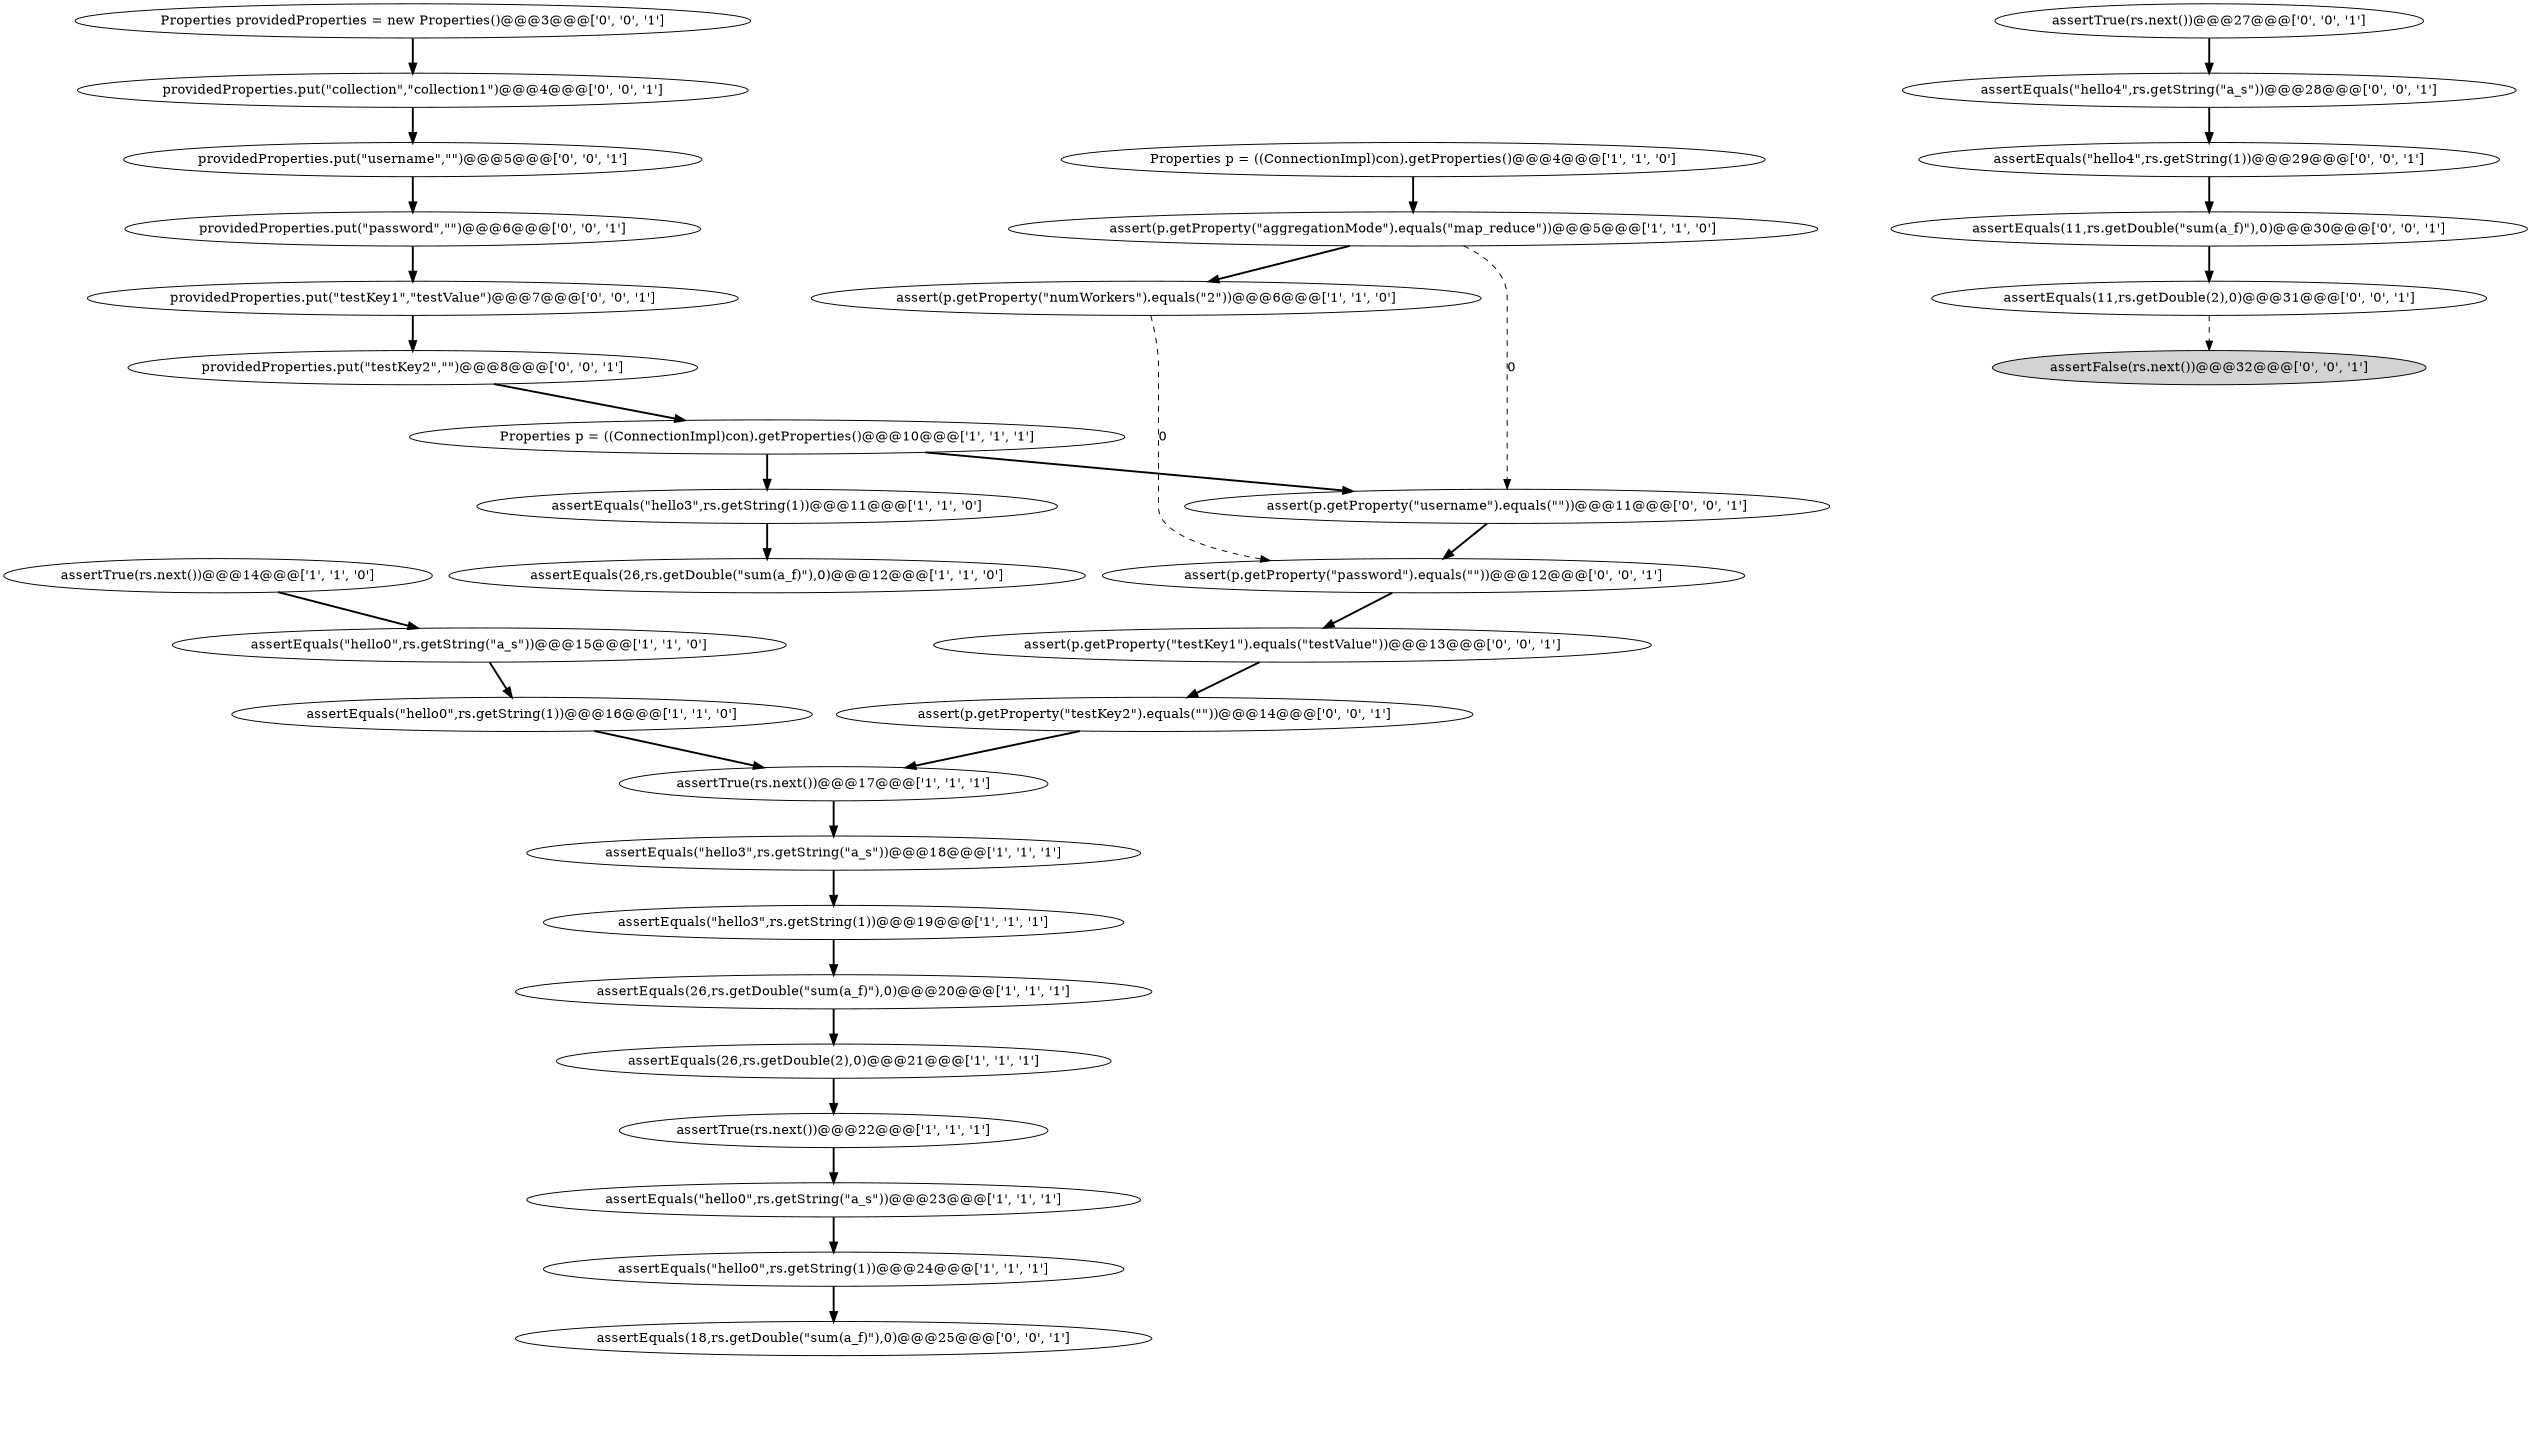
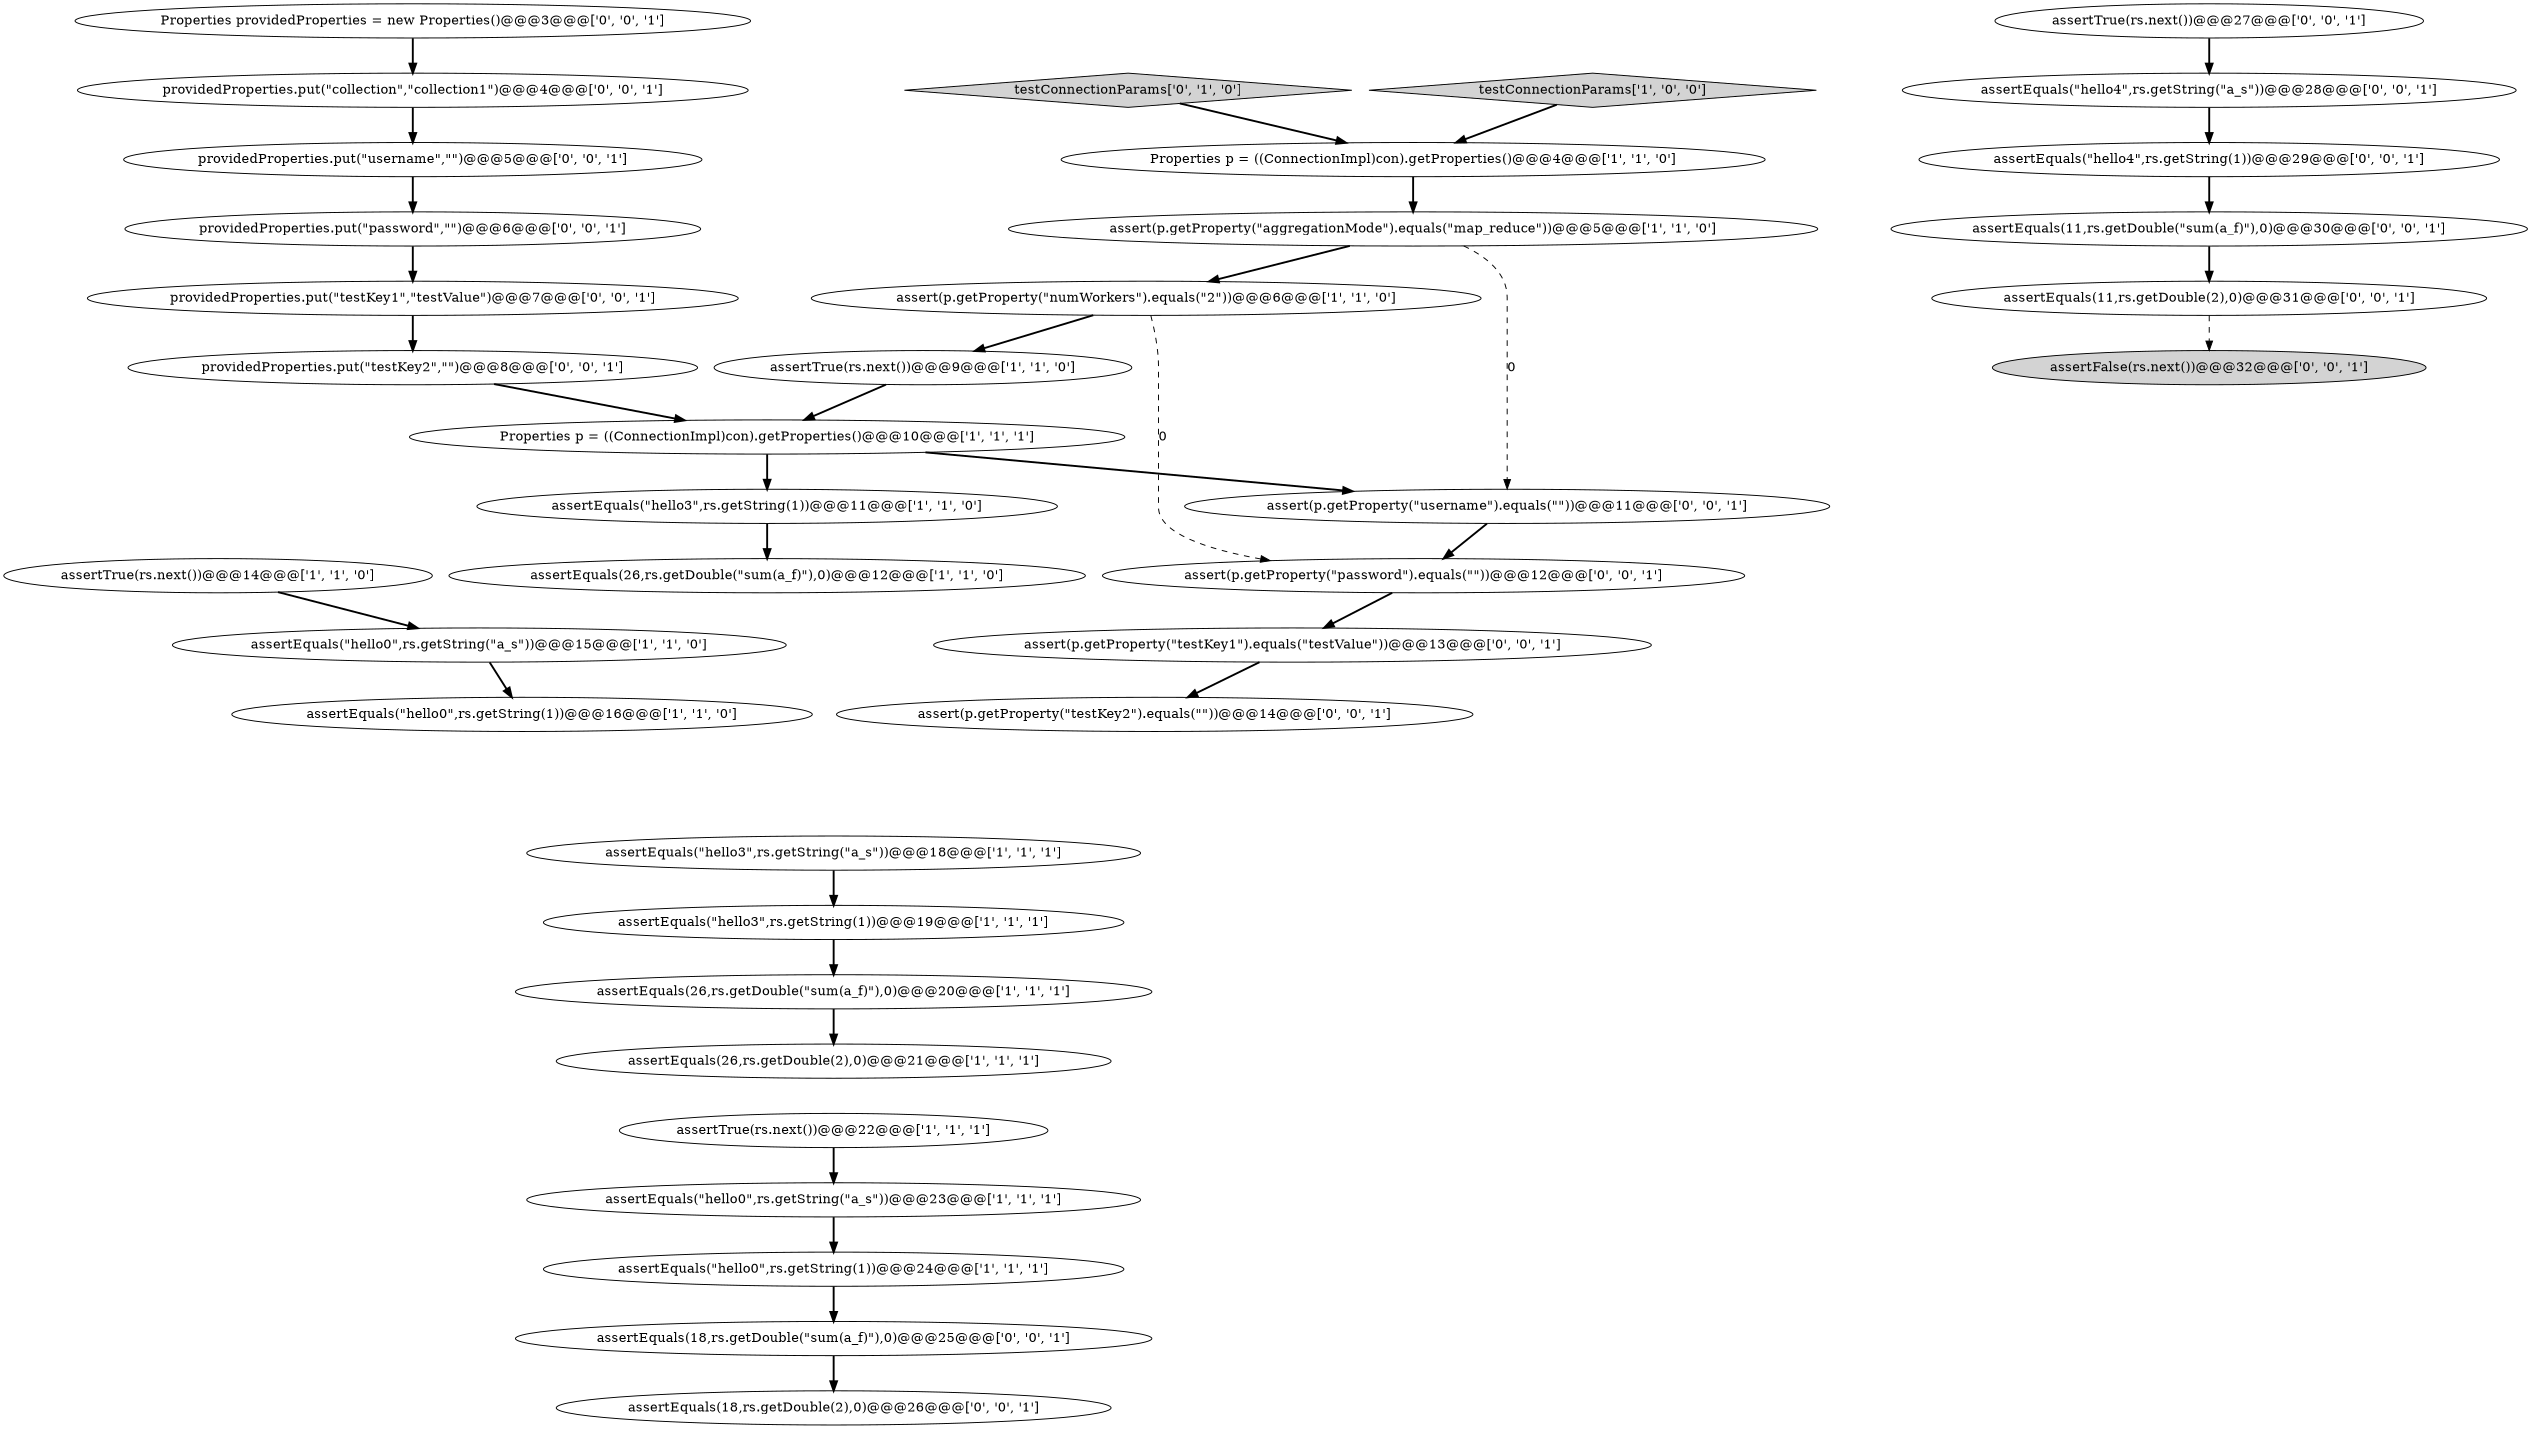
  digraph {
    node [fillcolor=white shape=ellipse style=filled]
    edge [style=bold]
    n1 [label="providedProperties.put(\"testKey2\",\"\")@@@8@@@['0', '0', '1']"]
    n2 [label="Properties p = ((ConnectionImpl)con).getProperties()@@@10@@@['1', '1', '1']"]
    n3 [label="assert(p.getProperty(\"username\").equals(\"\"))@@@11@@@['0', '0', '1']"]
    n4 [label="assertEquals(\"hello3\",rs.getString(1))@@@11@@@['1', '1', '0']"]
    n5 [label="providedProperties.put(\"password\",\"\")@@@6@@@['0', '0', '1']"]
    n6 [label="providedProperties.put(\"testKey1\",\"testValue\")@@@7@@@['0', '0', '1']"]
    n7 [label="assertEquals(\"hello4\",rs.getString(\"a_s\"))@@@28@@@['0', '0', '1']"]
    n8 [label="assertEquals(\"hello4\",rs.getString(1))@@@29@@@['0', '0', '1']"]
    n9 [label="assertEquals(11,rs.getDouble(\"sum(a_f)\"),0)@@@30@@@['0', '0', '1']"]
    n10 [label="assertEquals(\"hello3\",rs.getString(1))@@@19@@@['1', '1', '1']"]
    n11 [label="assertEquals(26,rs.getDouble(\"sum(a_f)\"),0)@@@20@@@['1', '1', '1']"]
    n12 [label="assertEquals(26,rs.getDouble(2),0)@@@21@@@['1', '1', '1']"]
    n13 [label="Properties providedProperties = new Properties()@@@3@@@['0', '0', '1']"]
    n14 [label="providedProperties.put(\"collection\",\"collection1\")@@@4@@@['0', '0', '1']"]
    n15 [label="assert(p.getProperty(\"password\").equals(\"\"))@@@12@@@['0', '0', '1']"]
    n16 [label="assert(p.getProperty(\"testKey1\").equals(\"testValue\"))@@@13@@@['0', '0', '1']"]
    n17 [label="assertEquals(\"hello0\",rs.getString(1))@@@24@@@['1', '1', '1']"]
    n18 [label="assertEquals(18,rs.getDouble(\"sum(a_f)\"),0)@@@25@@@['0', '0', '1']"]
+   n19 [label="assertEquals(18,rs.getDouble(2),0)@@@26@@@['0', '0', '1']"]
    n20 [label="assertEquals(\"hello0\",rs.getString(\"a_s\"))@@@23@@@['1', '1', '1']"]
    n21 [label="assertEquals(11,rs.getDouble(2),0)@@@31@@@['0', '0', '1']"]
    n22 [fillcolor=lightgray label="assertFalse(rs.next())@@@32@@@['0', '0', '1']"]
    n23 [label="assertTrue(rs.next())@@@22@@@['1', '1', '1']"]
    n24 [label="assertEquals(26,rs.getDouble(\"sum(a_f)\"),0)@@@12@@@['1', '1', '0']"]
    n25 [label="assert(p.getProperty(\"numWorkers\").equals(\"2\"))@@@6@@@['1', '1', '0']"]
+   n26 [label="assertTrue(rs.next())@@@9@@@['1', '1', '0']"]
    n27 [label="assert(p.getProperty(\"testKey2\").equals(\"\"))@@@14@@@['0', '0', '1']"]
-   n28 [label="assertTrue(rs.next())@@@17@@@['1', '1', '1']"]
    n29 [label="assertEquals(\"hello3\",rs.getString(\"a_s\"))@@@18@@@['1', '1', '1']"]
+   n30 [fillcolor=lightgray label="testConnectionParams['1', '0', '0']" shape=diamond]
    n31 [label="Properties p = ((ConnectionImpl)con).getProperties()@@@4@@@['1', '1', '0']"]
    n32 [label="assert(p.getProperty(\"aggregationMode\").equals(\"map_reduce\"))@@@5@@@['1', '1', '0']"]
    n33 [label="providedProperties.put(\"username\",\"\")@@@5@@@['0', '0', '1']"]
    n34 [label="assertEquals(\"hello0\",rs.getString(1))@@@16@@@['1', '1', '0']"]
+   n35 [fillcolor=lightgray label="testConnectionParams['0', '1', '0']" shape=diamond]
    n36 [label="assertEquals(\"hello0\",rs.getString(\"a_s\"))@@@15@@@['1', '1', '0']"]
    n37 [label="assertTrue(rs.next())@@@27@@@['0', '0', '1']"]
    n38 [label="assertTrue(rs.next())@@@14@@@['1', '1', '0']"]
    n1 -> n2
    n2 -> n3
    n2 -> n4
    n3 -> n15
    n4 -> n24
    n5 -> n6
    n6 -> n1
    n7 -> n8
    n8 -> n9
    n9 -> n21
    n10 -> n11
    n11 -> n12
-   n12 -> n23
    n13 -> n14
    n14 -> n33
    n15 -> n16
    n16 -> n27
    n17 -> n18
+   n18 -> n19
    n20 -> n17
    n21 -> n22 [style=dashed]
    n23 -> n20
    n25 -> n15 [label=0 style=dashed]
-   n27 -> n28
-   n28 -> n29
+   n25 -> n26
+   n26 -> n2
    n29 -> n10
+   n30 -> n31
    n31 -> n32
    n32 -> n3 [label=0 style=dashed]
    n32 -> n25
    n33 -> n5
-   n34 -> n28
+   n35 -> n31
    n36 -> n34
    n37 -> n7
    n38 -> n36
  }
